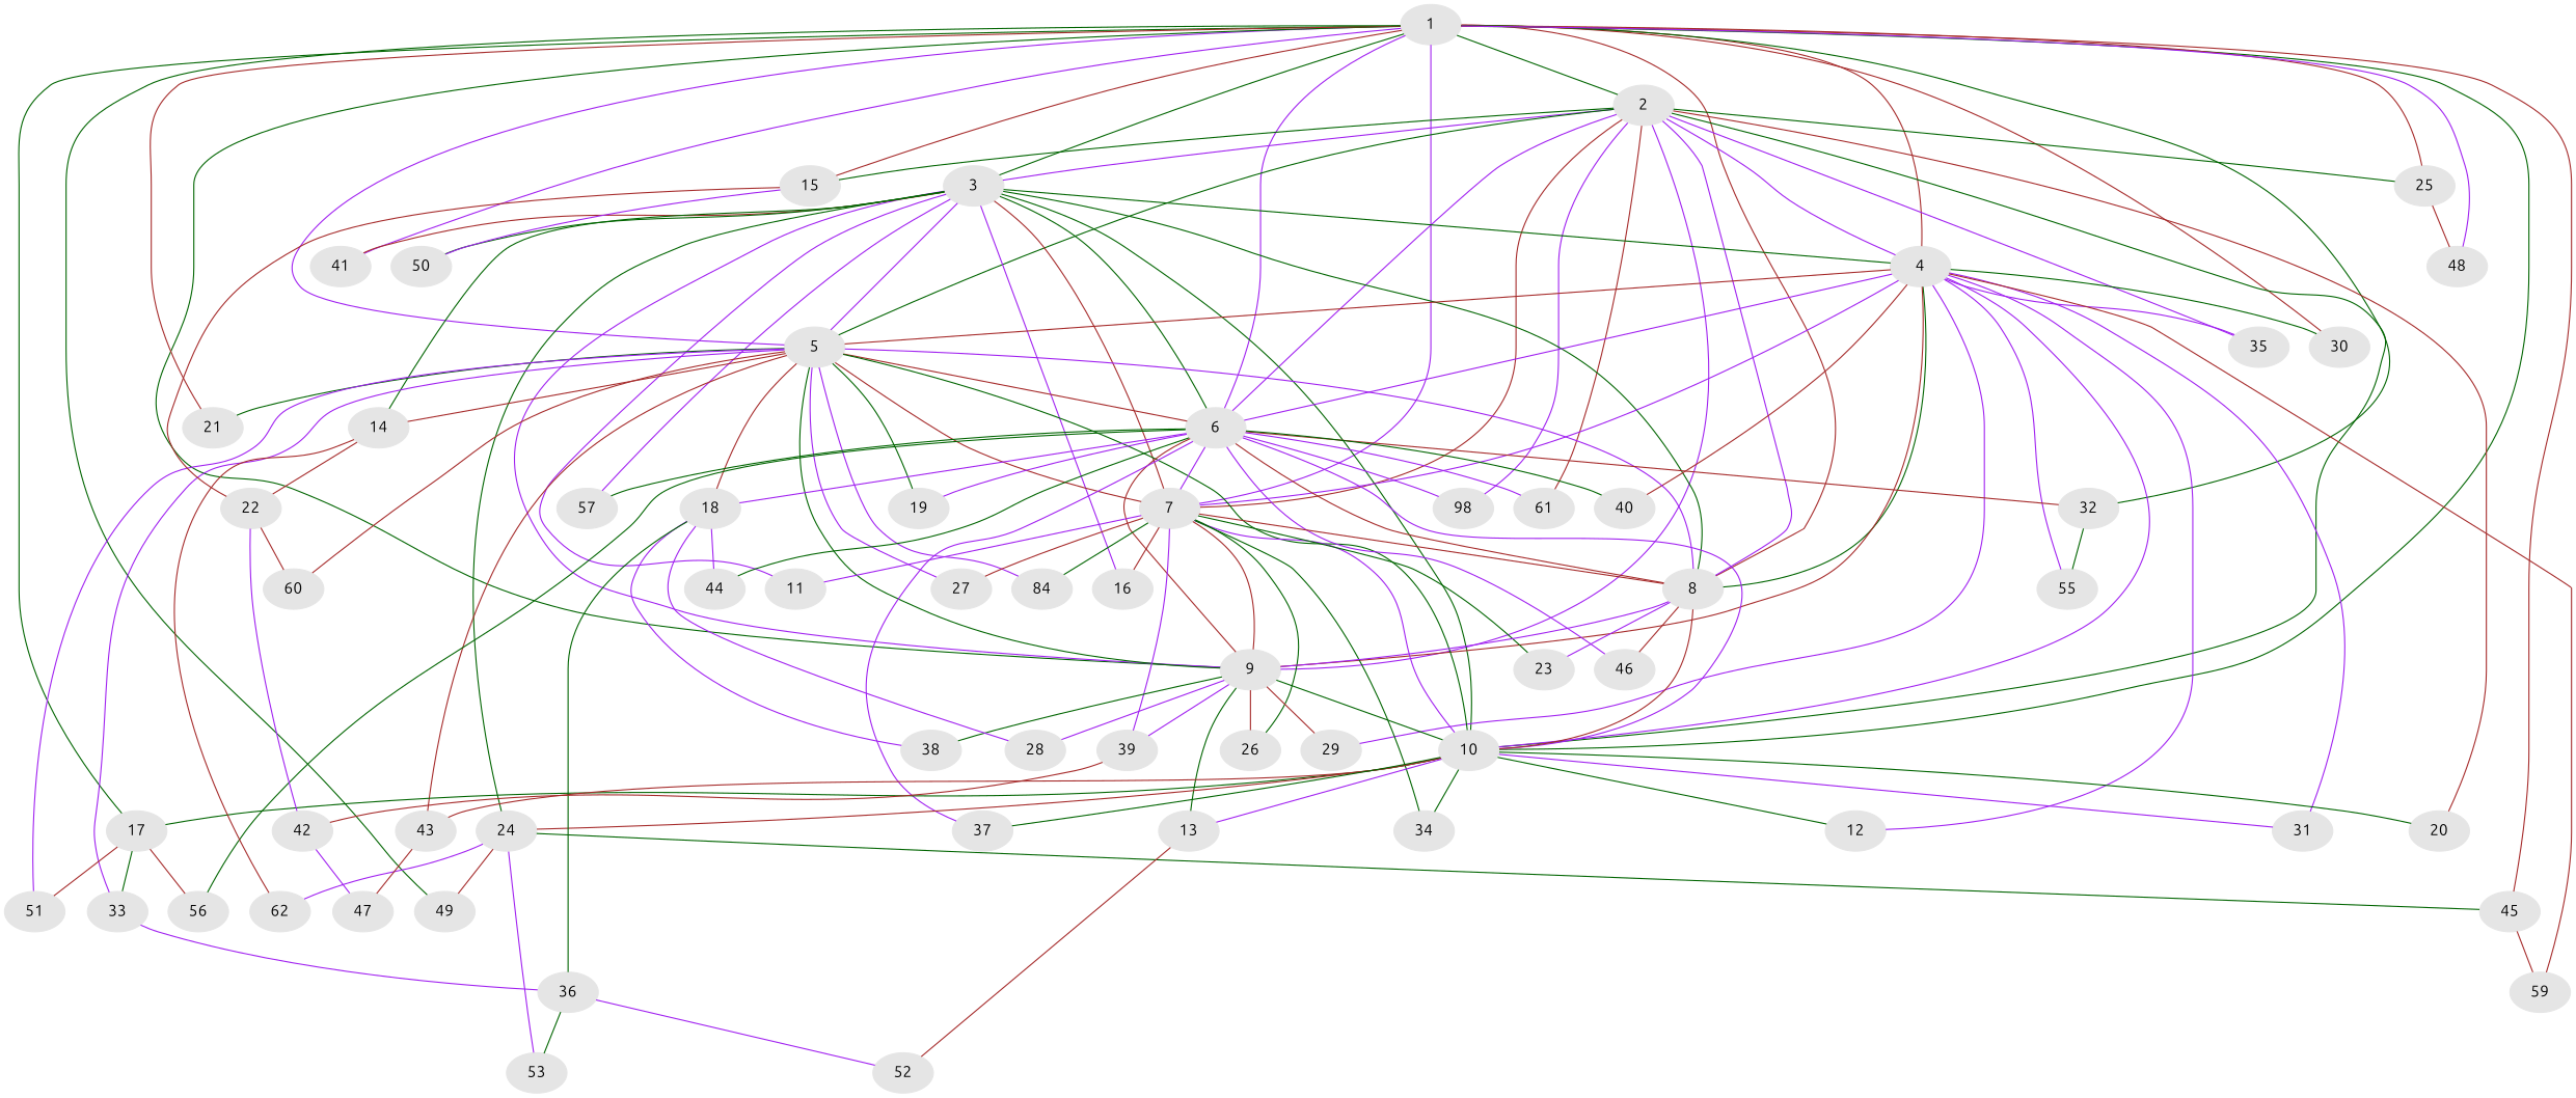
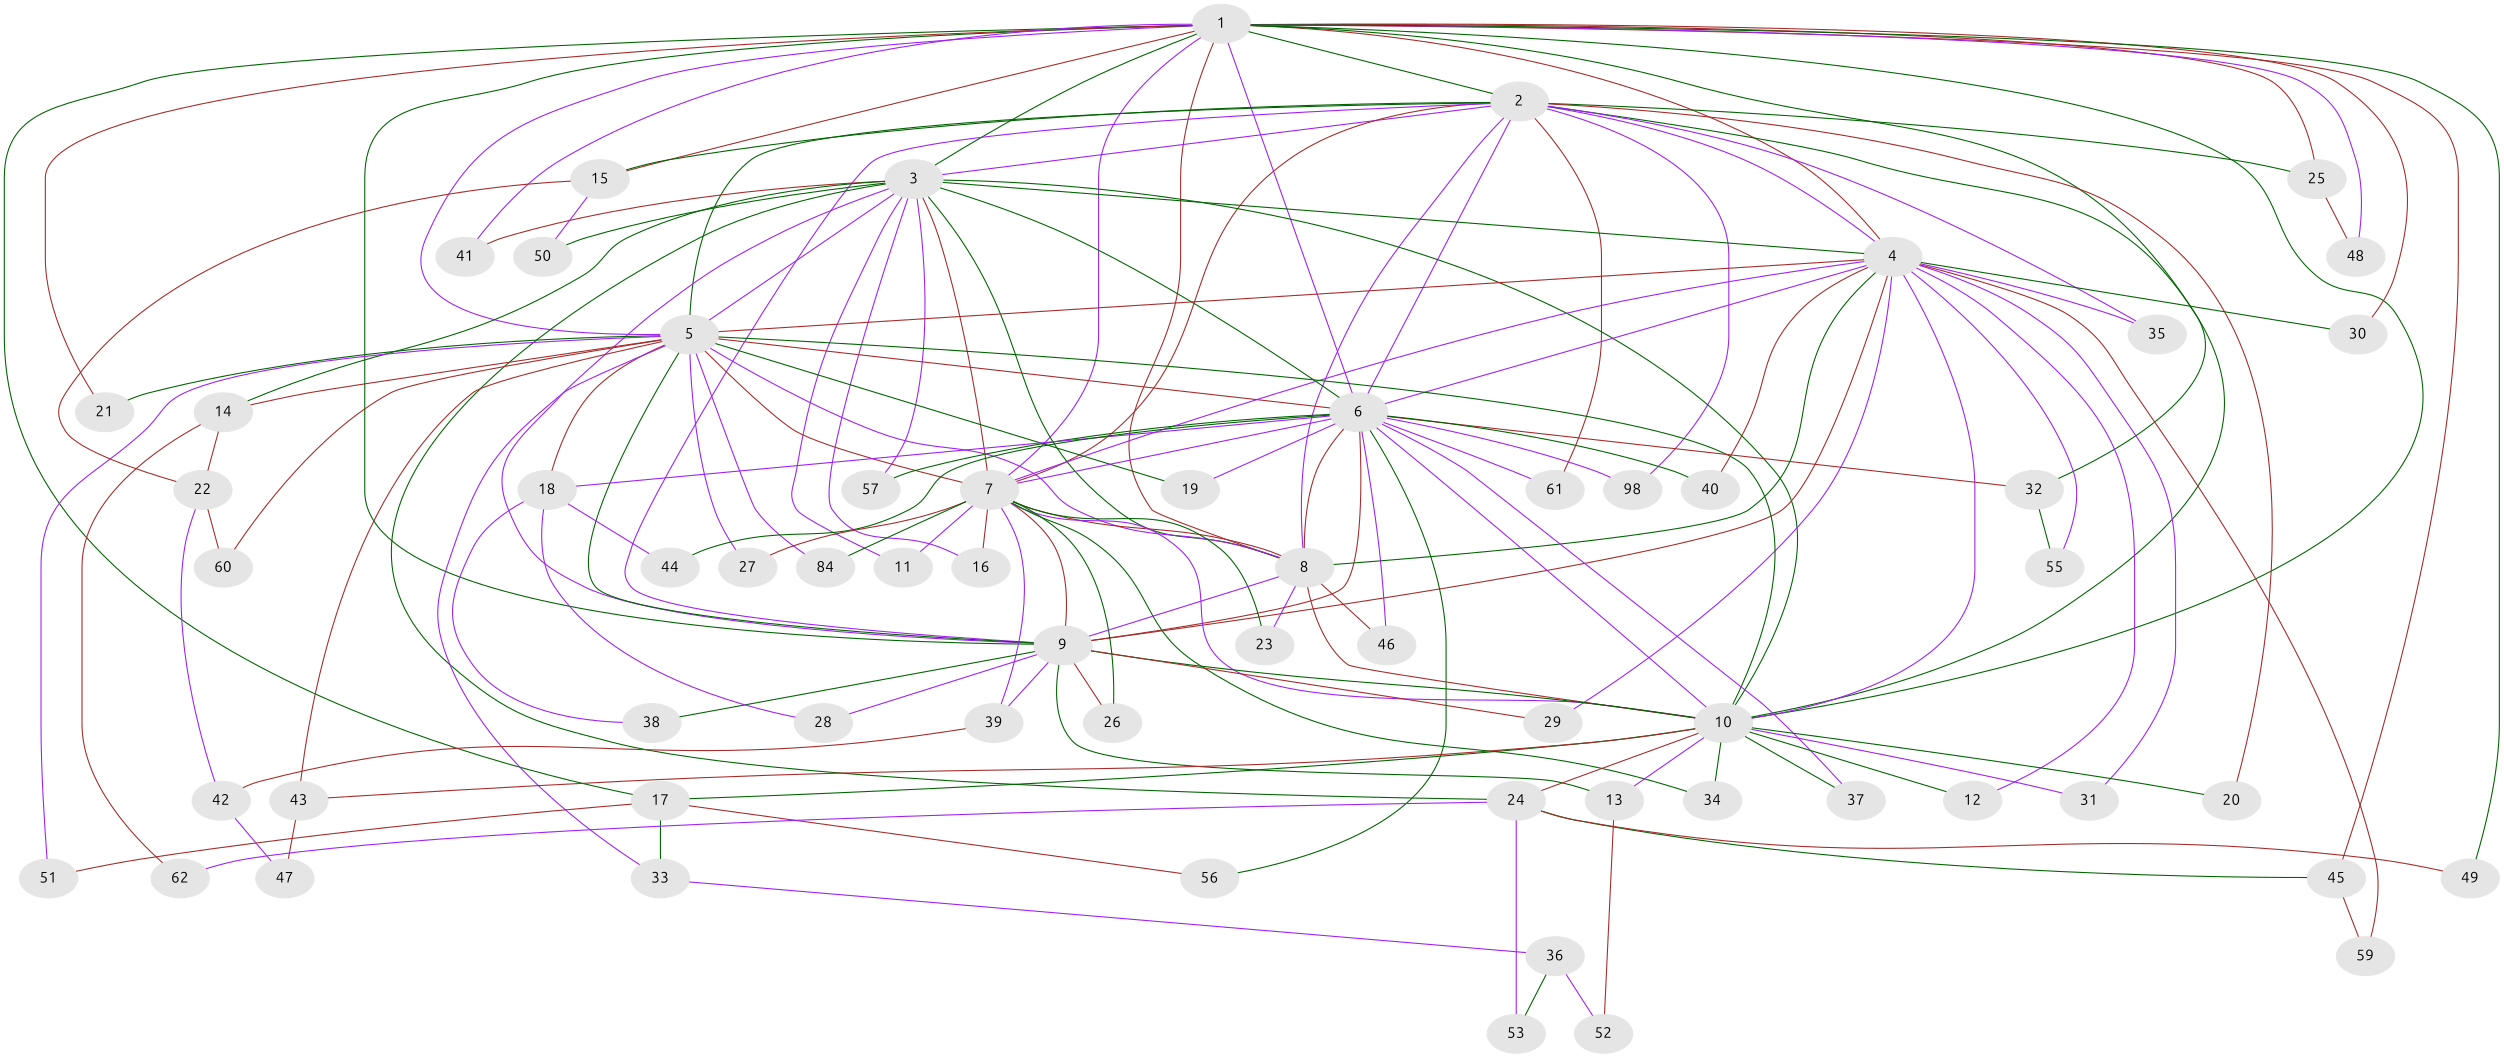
  graph {
    fontname=Ubuntu
    node [color=gray90 fontname=Ubuntu style=filled]
    edge [color=purple fontname=Ubuntu]
    1
    2
    3
    4
    5
    6
    7
    8
    9
    10
    15
    17
    21
    25
    30
    32
    41
    45
    48
    49
    20
    35
    n23 [label=98]
    61
    11
    14
    16
    24
    50
    57
    12
    29
    31
    40
    55
    59
    18
    19
    27
    33
    43
    51
    n43 [label=84]
    60
    37
    44
    46
    56
    23
    26
    34
    39
    13
    28
    38
    22
    62
    53
    36
    47
    42
    52
    1 -- 2 [color=darkgreen]
    1 -- 3 [color=darkgreen]
    1 -- 4 [color=brown]
    1 -- 5
    1 -- 6
    1 -- 7
    1 -- 8 [color=brown]
    1 -- 9 [color=darkgreen]
    1 -- 10 [color=darkgreen]
    1 -- 15 [color=brown]
    1 -- 17 [color=darkgreen]
    1 -- 21 [color=brown]
    1 -- 25 [color=brown]
    1 -- 30 [color=brown]
    1 -- 32 [color=darkgreen]
    1 -- 41
    1 -- 45 [color=brown]
    1 -- 48
    1 -- 49 [color=darkgreen]
    2 -- 3
    2 -- 4
    2 -- 5 [color=darkgreen]
    2 -- 6
    2 -- 7 [color=brown]
    2 -- 8
    2 -- 9
    2 -- 10 [color=darkgreen]
    2 -- 15 [color=darkgreen]
    2 -- 25 [color=darkgreen]
    2 -- 20 [color=brown]
    2 -- 35
    2 -- n23
    2 -- 61 [color=brown]
    3 -- 4 [color=darkgreen]
    3 -- 5
    3 -- 6 [color=darkgreen]
    3 -- 7 [color=brown]
    3 -- 8 [color=darkgreen]
    3 -- 9
    3 -- 10 [color=darkgreen]
    3 -- 41 [color=brown]
    3 -- 11
    3 -- 14 [color=darkgreen]
    3 -- 16
    3 -- 24 [color=darkgreen]
    3 -- 50 [color=darkgreen]
    3 -- 57
    4 -- 5 [color=brown]
    4 -- 6
    4 -- 7
    4 -- 8 [color=darkgreen]
    4 -- 9 [color=brown]
    4 -- 10
    4 -- 30 [color=darkgreen]
    4 -- 35
    4 -- 12
    4 -- 29
    4 -- 31
    4 -- 40 [color=brown]
    4 -- 55
    4 -- 59 [color=brown]
    5 -- 6 [color=brown]
    5 -- 7 [color=brown]
    5 -- 8
    5 -- 9 [color=darkgreen]
    5 -- 10 [color=darkgreen]
    5 -- 21 [color=darkgreen]
    5 -- 14 [color=brown]
    5 -- 18 [color=brown]
    5 -- 19 [color=darkgreen]
    5 -- 27
    5 -- 33
    5 -- 43 [color=brown]
    5 -- 51
    5 -- n43
    5 -- 60 [color=brown]
    6 -- 7
    6 -- 8 [color=brown]
    6 -- 9 [color=brown]
    6 -- 10
    6 -- 32 [color=brown]
    6 -- n23
    6 -- 61
    6 -- 57 [color=darkgreen]
    6 -- 40 [color=darkgreen]
    6 -- 18
    6 -- 19
    6 -- 37
    6 -- 44 [color=darkgreen]
    6 -- 46
    6 -- 56 [color=darkgreen]
    7 -- 8 [color=brown]
    7 -- 9 [color=brown]
    7 -- 10
    7 -- 11
    7 -- 16 [color=brown]
    7 -- 27 [color=brown]
    7 -- n43 [color=darkgreen]
    7 -- 23 [color=darkgreen]
    7 -- 26 [color=darkgreen]
    7 -- 34 [color=darkgreen]
    7 -- 39
    8 -- 9
    8 -- 10 [color=brown]
    8 -- 46 [color=brown]
    8 -- 23
    9 -- 10 [color=darkgreen]
    9 -- 29 [color=brown]
    9 -- 26 [color=brown]
    9 -- 39
    9 -- 13 [color=darkgreen]
    9 -- 28
    9 -- 38 [color=darkgreen]
    10 -- 17 [color=darkgreen]
    10 -- 20 [color=darkgreen]
    10 -- 24 [color=brown]
    10 -- 12 [color=darkgreen]
    10 -- 31
    10 -- 43 [color=brown]
    10 -- 37 [color=darkgreen]
    10 -- 34 [color=darkgreen]
    10 -- 13
    15 -- 50
    15 -- 22 [color=brown]
    17 -- 33 [color=darkgreen]
    17 -- 51 [color=brown]
    17 -- 56 [color=brown]
    25 -- 48 [color=brown]
    32 -- 55 [color=darkgreen]
    45 -- 59 [color=brown]
    14 -- 22 [color=brown]
    14 -- 62 [color=brown]
    24 -- 45 [color=darkgreen]
    24 -- 49 [color=brown]
    24 -- 62
    24 -- 53
    18 -- 44
    18 -- 28
    18 -- 38
-   18 -- 36 [color=darkgreen]
    33 -- 36
    43 -- 47 [color=brown]
    39 -- 42 [color=brown]
    13 -- 52 [color=brown]
    22 -- 60 [color=brown]
    22 -- 42
    36 -- 53 [color=darkgreen]
    36 -- 52
    42 -- 47
  }
